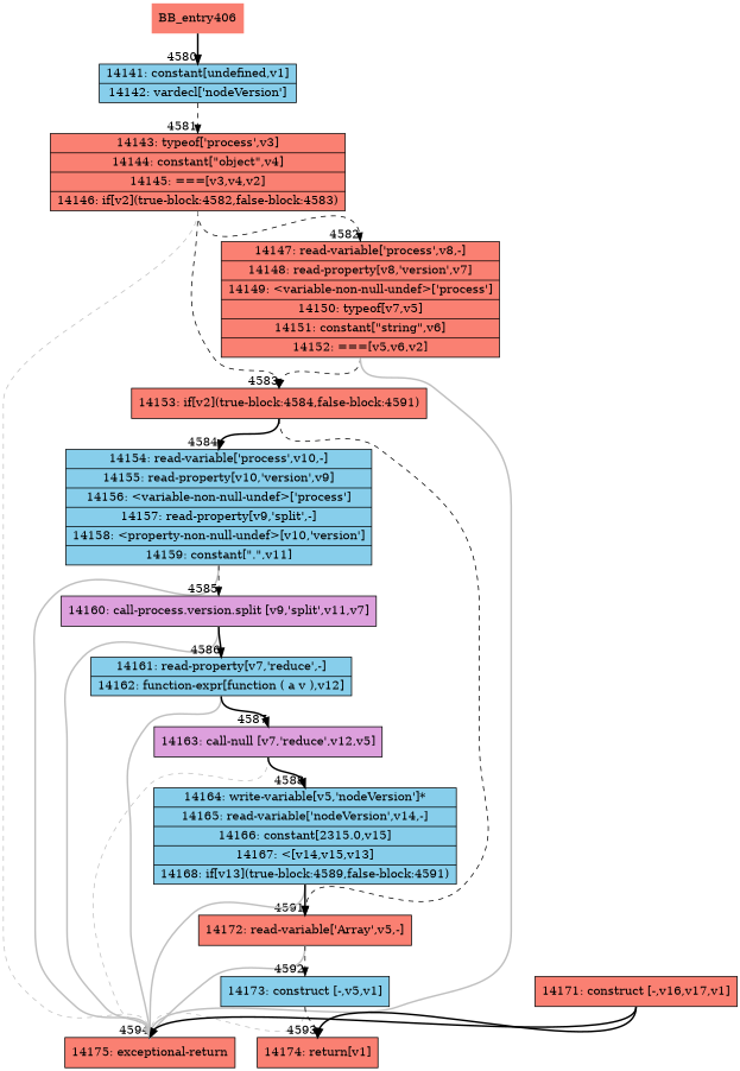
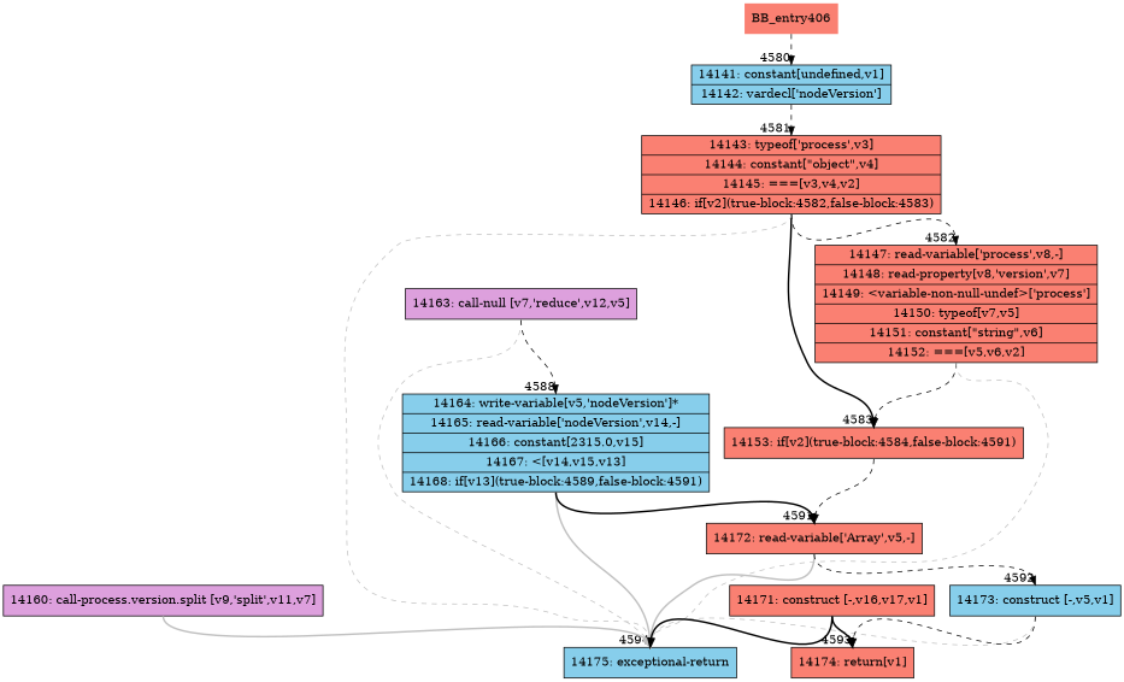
  digraph {
    rankdir=TD
    node [fillcolor=salmon shape=record style=filled]
    edge [headport=n style=bold tailport=s]
    n1 [label=BB_entry406 shape=none]
    n2 [fillcolor=skyblue label="{14141: constant[undefined,v1]|14142: vardecl['nodeVersion']}"]
    n3 [label="{14143: typeof['process',v3]|14144: constant[\"object\",v4]|14145: ===[v3,v4,v2]|14146: if[v2](true-block:4582,false-block:4583)}"]
    n4 [label="{14153: if[v2](true-block:4584,false-block:4591)}"]
    n5 [label="{14147: read-variable['process',v8,-]|14148: read-property[v8,'version',v7]|14149: \<variable-non-null-undef\>['process']|14150: typeof[v7,v5]|14151: constant[\"string\",v6]|14152: ===[v5,v6,v2]}"]
-   n6 [label="{14175: exceptional-return}"]
-   n7 [fillcolor=skyblue label="{14154: read-variable['process',v10,-]|14155: read-property[v10,'version',v9]|14156: \<variable-non-null-undef\>['process']|14157: read-property[v9,'split',-]|14158: \<property-non-null-undef\>[v10,'version']|14159: constant[\".\",v11]}"]
+   n6 [fillcolor=skyblue label="{14175: exceptional-return}"]
    n8 [label="{14172: read-variable['Array',v5,-]}"]
    n9 [fillcolor=plum label="{14160: call-process.version.split [v9,'split',v11,v7]}"]
    n10 [fillcolor=skyblue label="{14173: construct [-,v5,v1]}"]
-   n11 [fillcolor=skyblue label="{14161: read-property[v7,'reduce',-]|14162: function-expr[function ( a v ),v12]}"]
    n12 [label="{14174: return[v1]}"]
    n13 [fillcolor=plum label="{14163: call-null [v7,'reduce',v12,v5]}"]
    n14 [fillcolor=skyblue label="{14164: write-variable[v5,'nodeVersion']*|14165: read-variable['nodeVersion',v14,-]|14166: constant[2315.0,v15]|14167: \<[v14,v15,v13]|14168: if[v13](true-block:4589,false-block:4591)}"]
    n15 [label="{14171: construct [-,v16,v17,v1]}"]
-   n1 -> n2 [headlabel="    4580"]
+   n1 -> n2 [headlabel="    4580" style=dashed]
    n2 -> n3 [headlabel="      4581" style=dashed]
-   n3 -> n4 [headlabel="      4583" style=dashed]
+   n3 -> n4 [headlabel="      4583"]
    n3 -> n5 [headlabel="      4582" style=dashed]
    n3 -> n6 [color=gray headlabel="      4594" style=dashed]
-   n4 -> n7 [headlabel="      4584"]
    n4 -> n8 [headlabel="      4591" style=dashed]
    n5 -> n4 [style=dashed]
-   n5 -> n6 [color=gray]
-   n7 -> n6 [color=gray]
-   n7 -> n9 [headlabel="      4585" style=dashed]
+   n5 -> n6 [color=gray style=dashed]
    n8 -> n6 [color=gray]
    n8 -> n10 [headlabel="      4592" style=dashed]
    n9 -> n6 [color=gray]
-   n9 -> n11 [headlabel="      4586"]
    n10 -> n6 [color=gray style=dashed]
    n10 -> n12 [style=dashed]
-   n11 -> n6 [color=gray]
-   n11 -> n13 [headlabel="      4587"]
    n13 -> n6 [color=gray style=dashed]
-   n13 -> n14 [headlabel="      4588"]
+   n13 -> n14 [headlabel="      4588" style=dashed]
    n14 -> n6 [color=gray]
    n14 -> n8
    n15 -> n6 [color=black]
    n15 -> n12 [headlabel="      4593"]
  }
